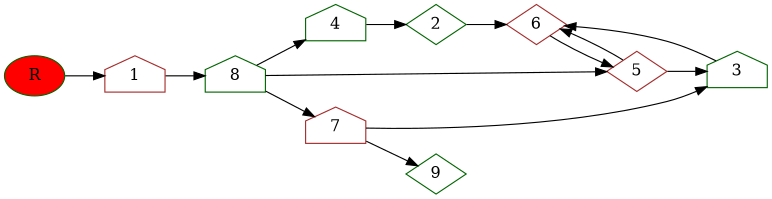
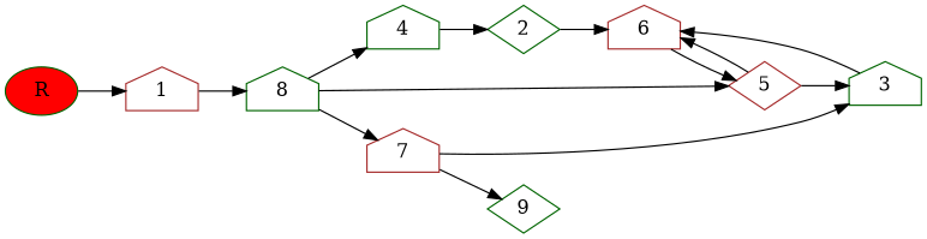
  digraph {
    rankdir=LR
    node [color=darkgreen shape=house]
    1 [color=brown]
    8
    4
    5 [color=brown shape=diamond]
    7 [color=brown]
    2 [shape=diamond]
-   6 [color=brown shape=diamond]
+   6 [color=brown]
    3
    9 [shape=diamond]
    R [fillcolor="#ff0000" shape=ellipse style=filled]
    1 -> 8
    8 -> 4
    8 -> 5
    8 -> 7
    4 -> 2
    5 -> 6
    5 -> 3
    7 -> 3
    7 -> 9
    2 -> 6
    6 -> 5
    3 -> 6
    R -> 1
  }
